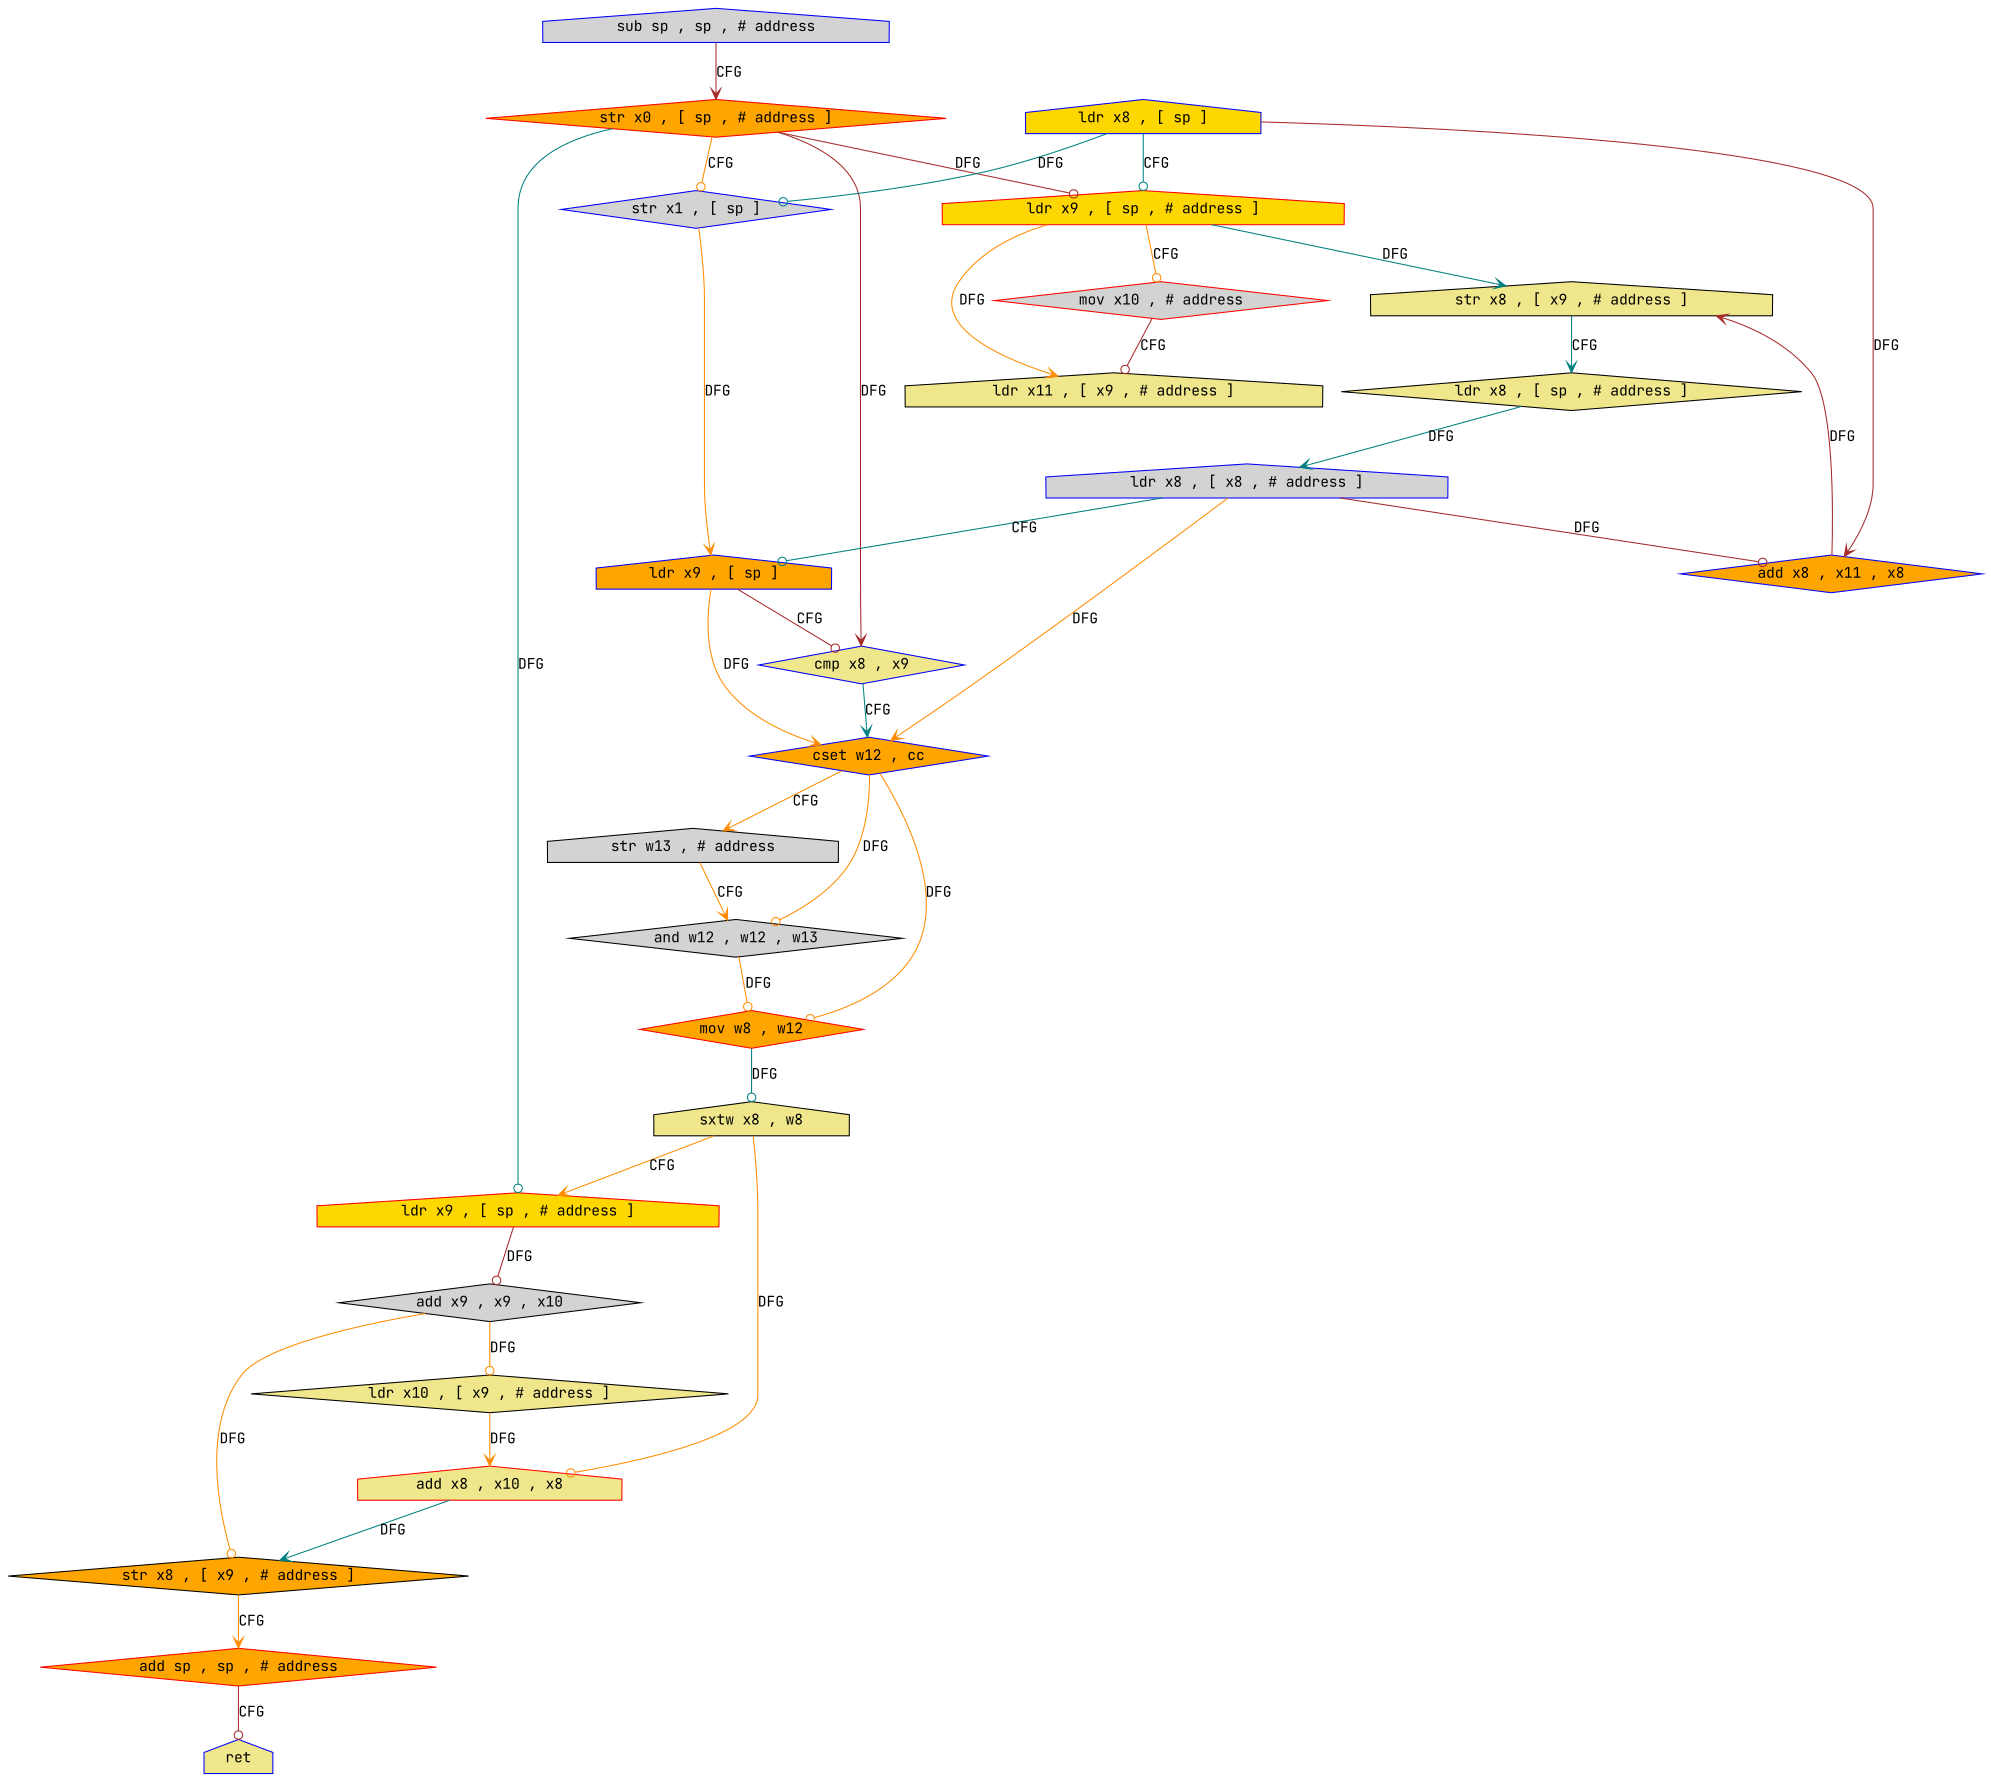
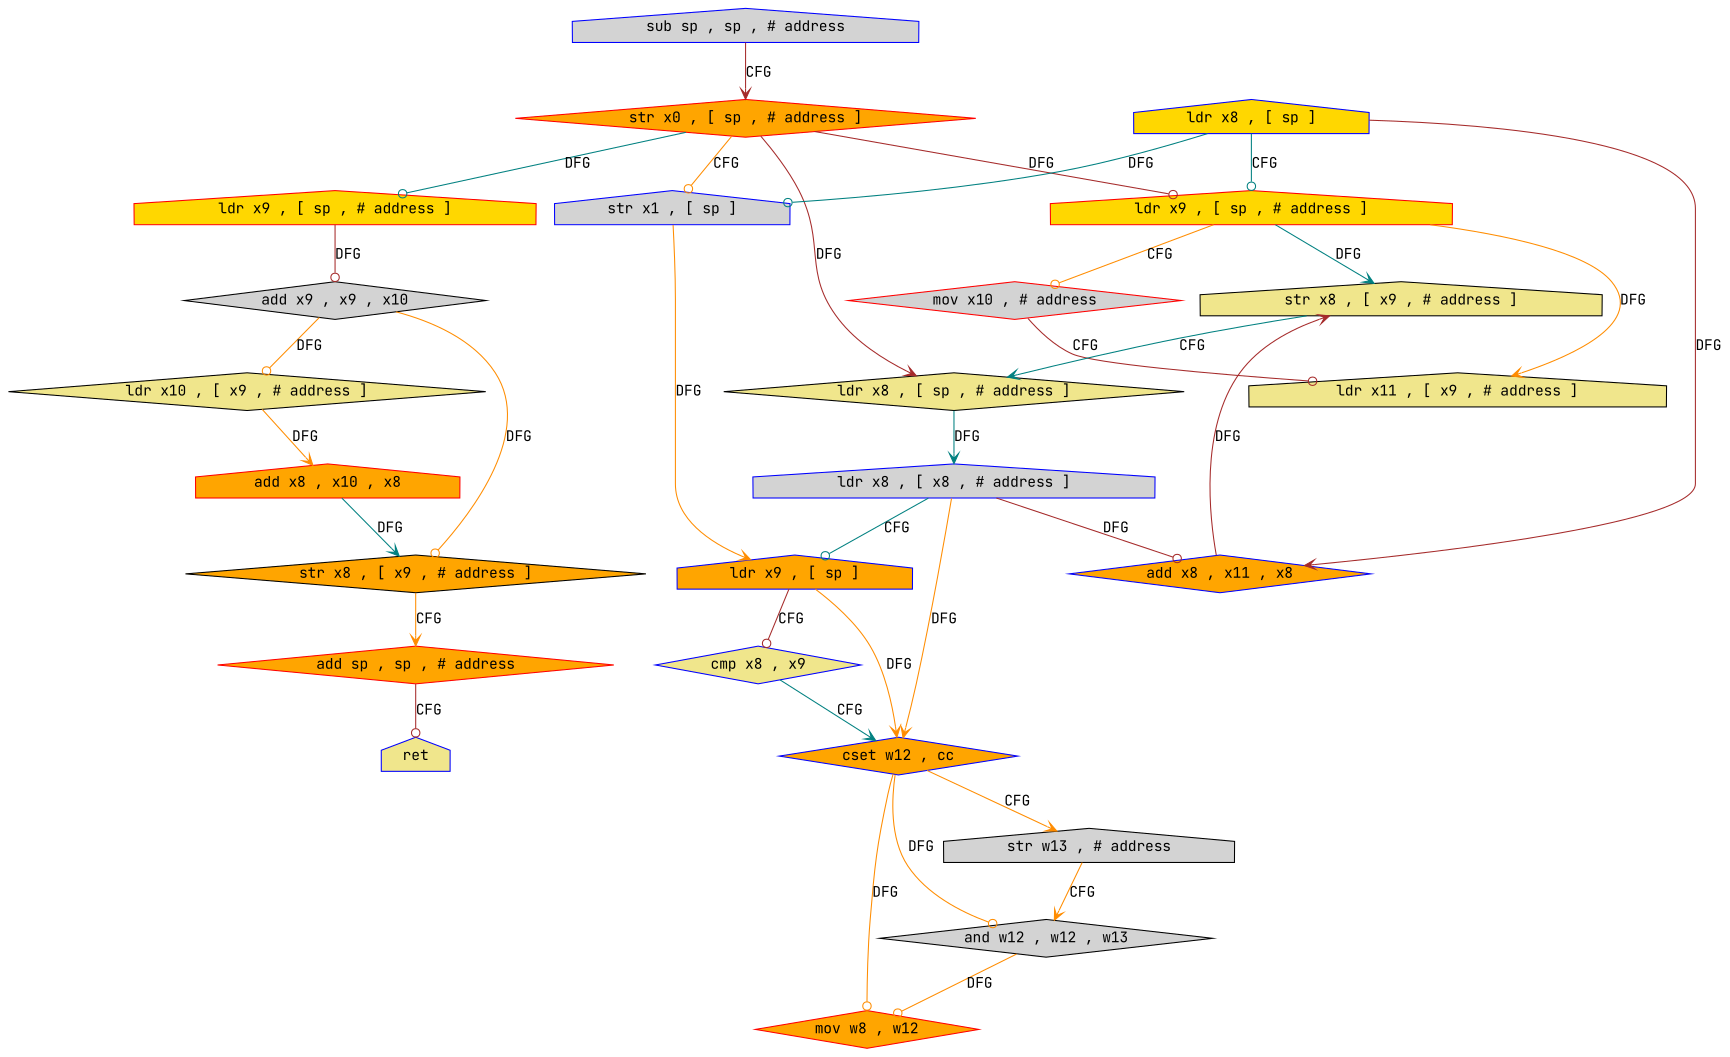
  digraph {
    fontname="JetBrains Mono"
    node [color=blue fillcolor=khaki fontname="JetBrains Mono" shape=diamond style=filled]
    edge [arrowhead=odot color=darkorange fontname="JetBrains Mono"]
    n1 [fillcolor=lightgrey label="sub sp , sp , # address" shape=house]
    n2 [color=red fillcolor=orange label="str x0 , [ sp , # address ]"]
-   n3 [fillcolor=lightgrey label="str x1 , [ sp ]"]
+   n3 [fillcolor=lightgrey label="str x1 , [ sp ]" shape=house]
    n4 [color=red fillcolor=gold label="ldr x9 , [ sp , # address ]" shape=house]
    n5 [color=black label="ldr x8 , [ sp , # address ]"]
    n6 [color=red fillcolor=gold label="ldr x9 , [ sp , # address ]" shape=house]
    n7 [fillcolor=orange label="ldr x9 , [ sp ]" shape=house]
    n8 [color=red fillcolor=lightgrey label="mov x10 , # address"]
    n9 [color=black label="ldr x11 , [ x9 , # address ]" shape=house]
    n10 [color=black label="str x8 , [ x9 , # address ]" shape=house]
    n11 [fillcolor=lightgrey label="ldr x8 , [ x8 , # address ]" shape=house]
    n12 [color=black fillcolor=lightgrey label="add x9 , x9 , x10"]
    n13 [fillcolor=gold label="ldr x8 , [ sp ]" shape=house]
    n14 [fillcolor=orange label="add x8 , x11 , x8"]
    n15 [fillcolor=orange label="cset w12 , cc"]
    n16 [label="cmp x8 , x9"]
    n17 [color=black fillcolor=lightgrey label="str w13 , # address" shape=house]
    n18 [color=black fillcolor=lightgrey label="and w12 , w12 , w13"]
    n19 [color=red fillcolor=orange label="mov w8 , w12"]
-   n20 [color=black label="sxtw x8 , w8" shape=house]
-   n21 [color=red label="add x8 , x10 , x8" shape=house]
+   n21 [color=red fillcolor=orange label="add x8 , x10 , x8" shape=house]
    n22 [color=black fillcolor=orange label="str x8 , [ x9 , # address ]"]
    n23 [color=black label="ldr x10 , [ x9 , # address ]"]
    n24 [color=red fillcolor=orange label="add sp , sp , # address"]
    n25 [label=ret shape=house]
    n1 -> n2 [arrowhead=vee color=brown label=CFG]
    n2 -> n3 [label=CFG]
    n2 -> n4 [color=brown label=DFG]
-   n2 -> n16 [arrowhead=vee color=brown label=DFG]
+   n2 -> n5 [arrowhead=vee color=brown label=DFG]
    n2 -> n6 [color=teal label=DFG]
    n3 -> n7 [arrowhead=vee label=DFG]
    n4 -> n8 [label=CFG]
    n4 -> n9 [arrowhead=vee label=DFG]
    n4 -> n10 [arrowhead=vee color=teal label=DFG]
    n5 -> n11 [arrowhead=vee color=teal label=DFG]
    n6 -> n12 [color=brown label=DFG]
    n7 -> n15 [arrowhead=vee label=DFG]
    n7 -> n16 [color=brown label=CFG]
    n8 -> n9 [color=brown label=CFG]
    n10 -> n5 [arrowhead=vee color=teal label=CFG]
    n11 -> n7 [color=teal label=CFG]
    n11 -> n14 [color=brown label=DFG]
    n11 -> n15 [arrowhead=vee label=DFG]
    n12 -> n22 [label=DFG]
    n12 -> n23 [label=DFG]
    n13 -> n3 [color=teal label=DFG]
    n13 -> n4 [color=teal label=CFG]
    n13 -> n14 [arrowhead=vee color=brown label=DFG]
    n14 -> n10 [arrowhead=vee color=brown label=DFG]
    n15 -> n17 [arrowhead=vee label=CFG]
    n15 -> n18 [label=DFG]
    n15 -> n19 [label=DFG]
    n16 -> n15 [arrowhead=vee color=teal label=CFG]
    n17 -> n18 [arrowhead=vee label=CFG]
    n18 -> n19 [label=DFG]
-   n19 -> n20 [color=teal label=DFG]
-   n20 -> n6 [arrowhead=vee label=CFG]
-   n20 -> n21 [label=DFG]
    n21 -> n22 [arrowhead=vee color=teal label=DFG]
    n22 -> n24 [arrowhead=vee label=CFG]
    n23 -> n21 [arrowhead=vee label=DFG]
    n24 -> n25 [color=brown label=CFG]
  }
